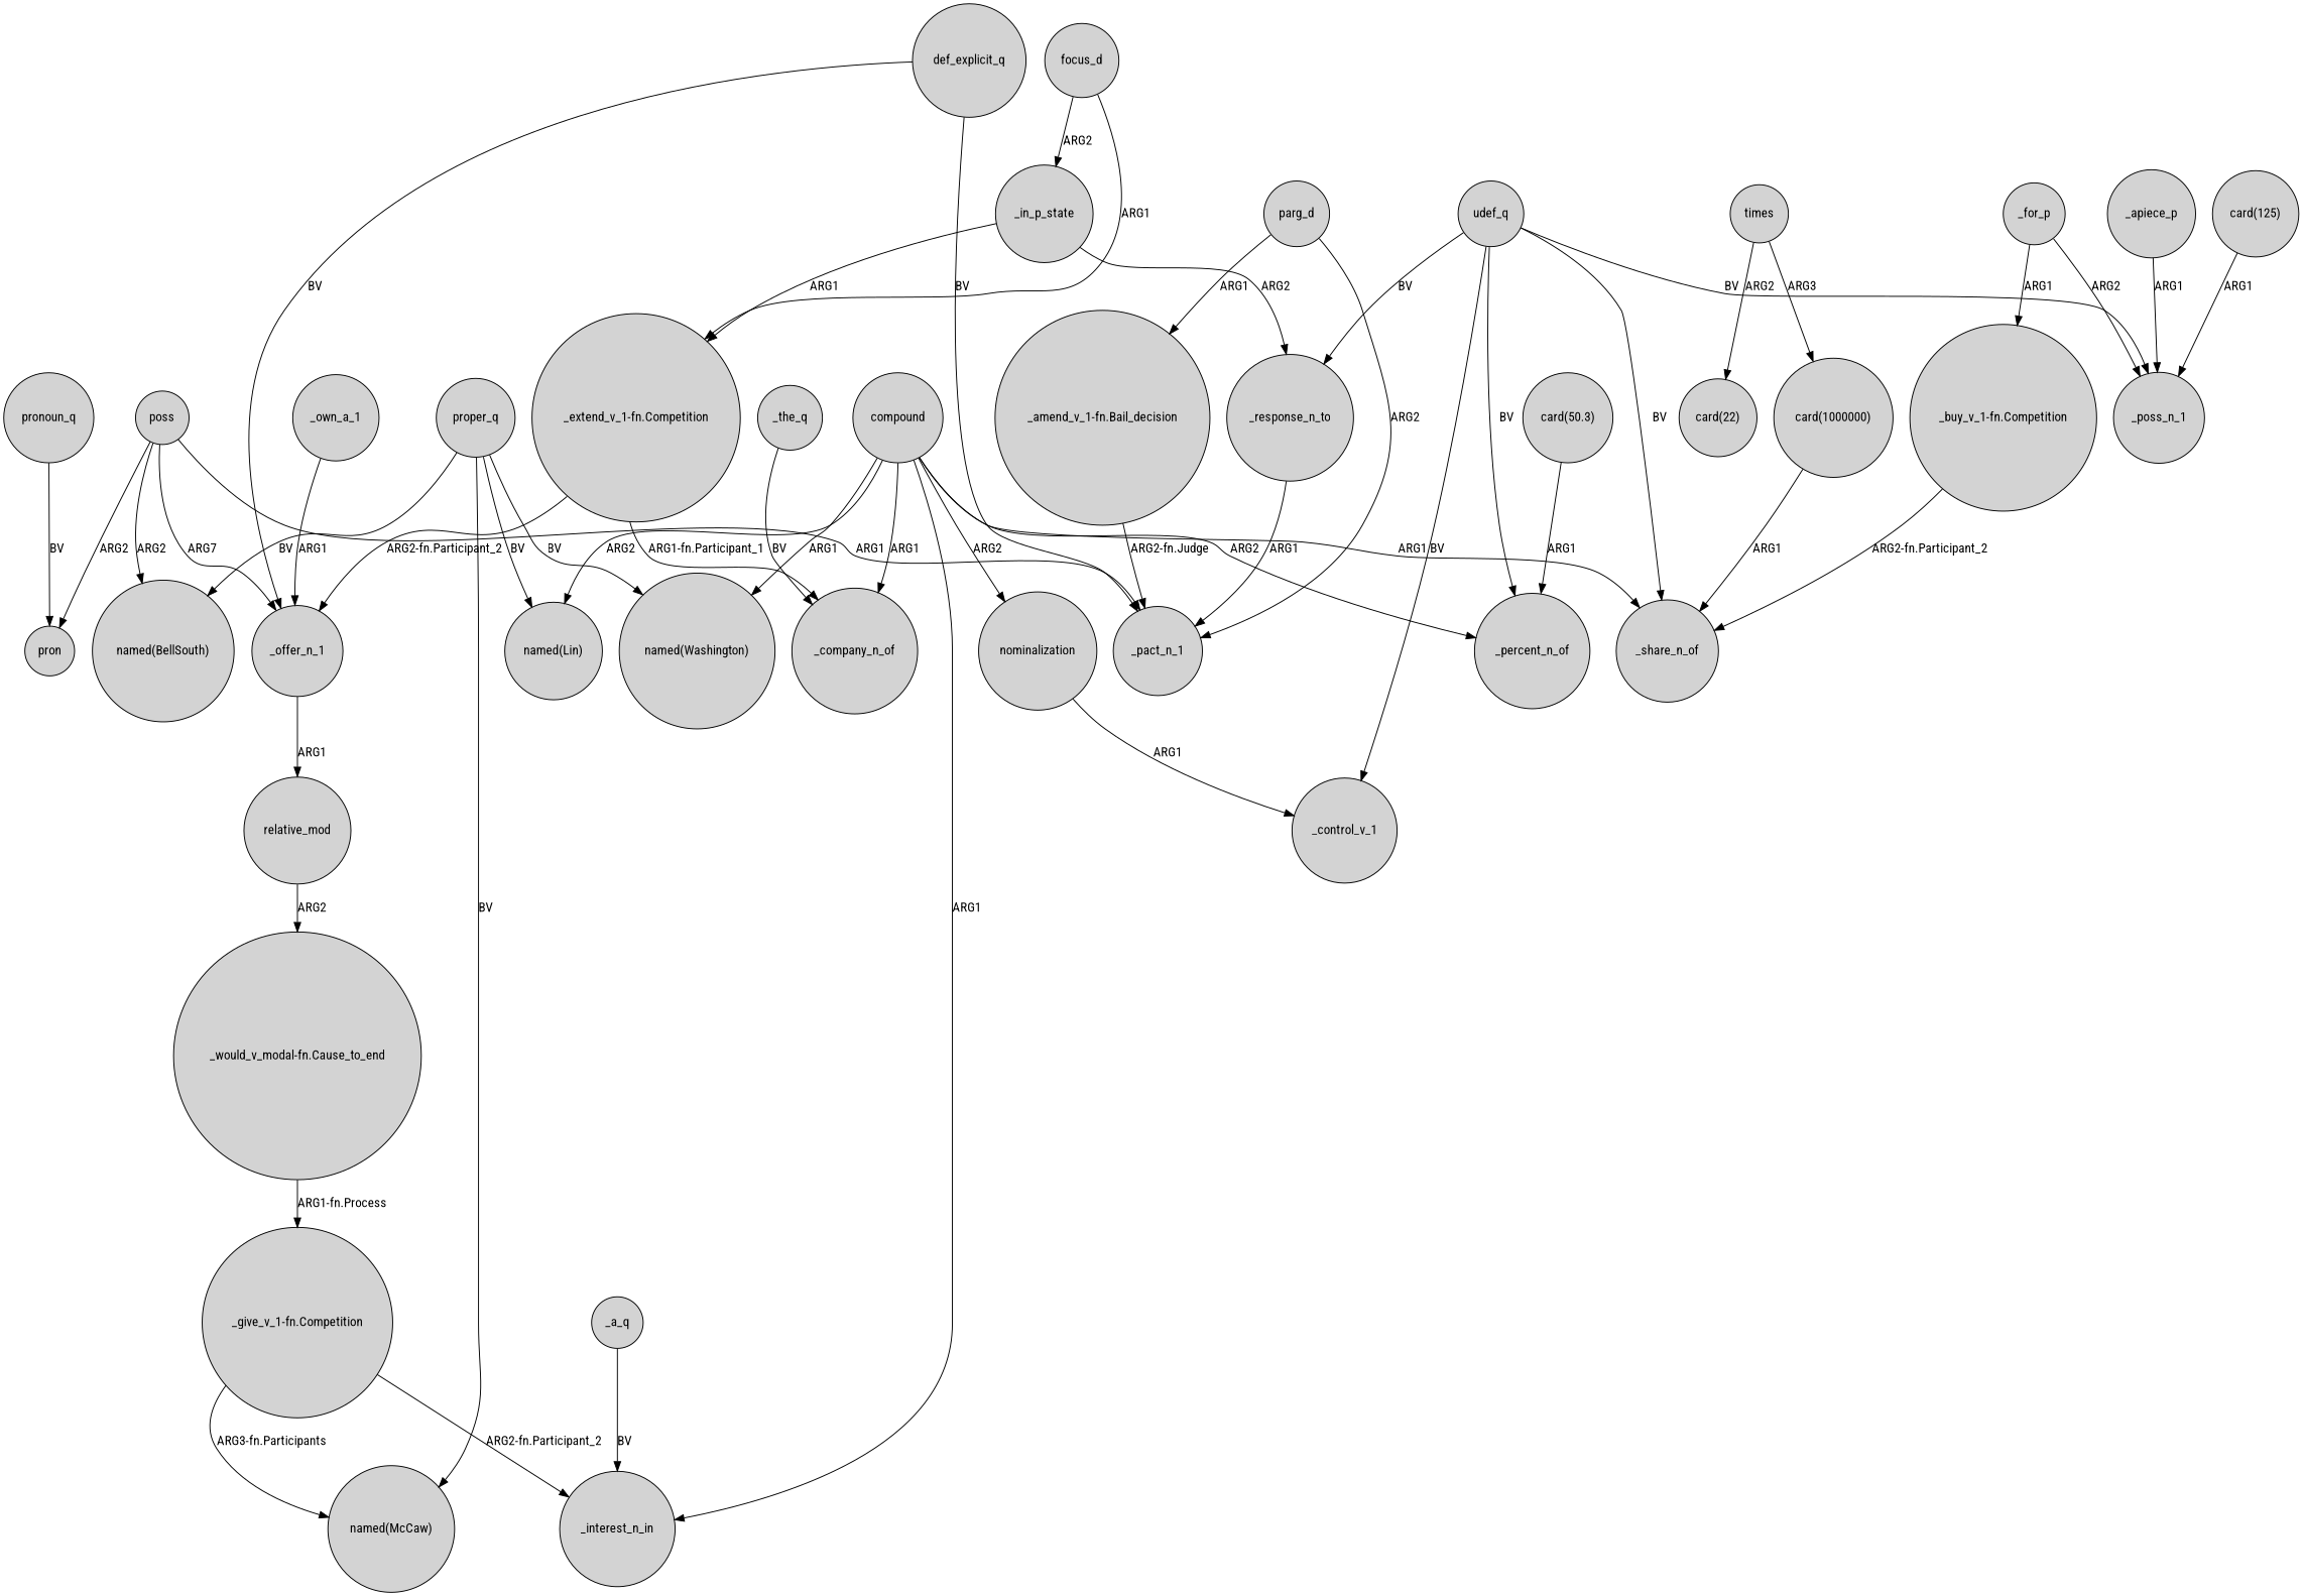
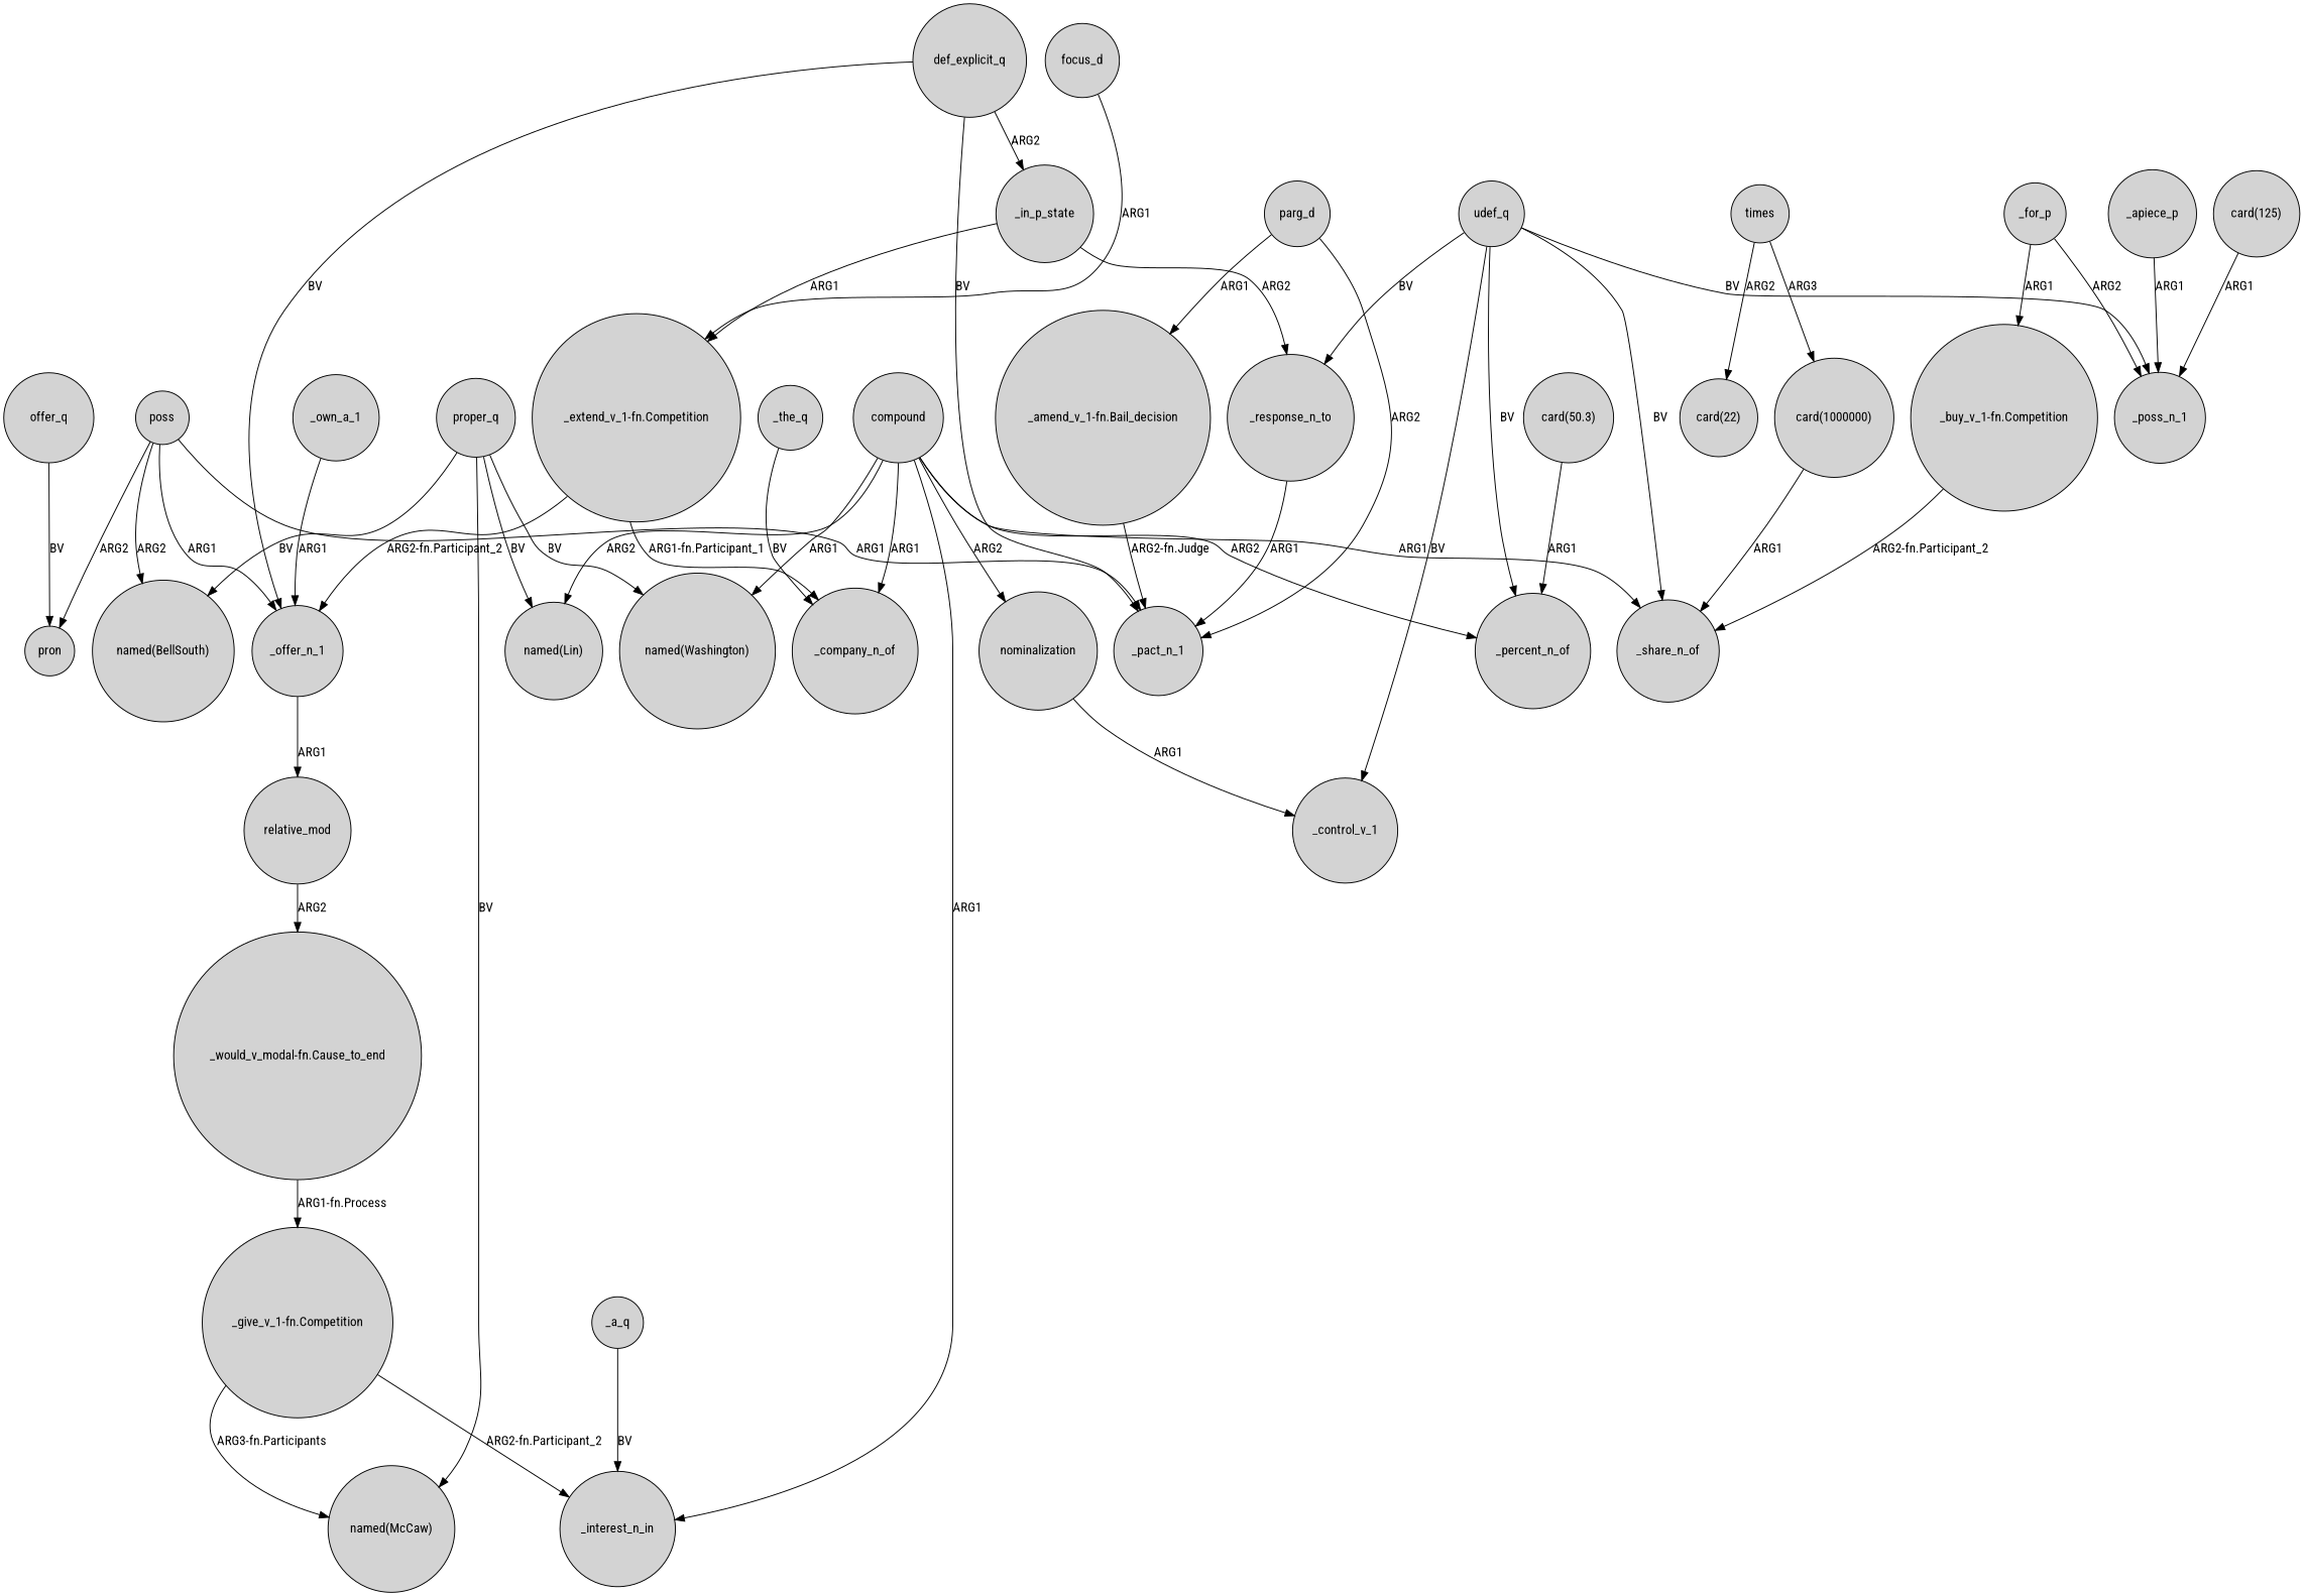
  digraph {
    fontname="Roboto Condensed"
    node [fontname="Roboto Condensed" shape=circle style=filled]
    edge [fontname="Roboto Condensed"]
    compound
    "named(Washington)"
    _share_n_of
    "named(Lin)"
    nominalization
    _interest_n_in
    _company_n_of
    _percent_n_of
    _control_v_1
    "_buy_v_1-fn.Competition"
    focus_d
    _in_p_state
    "_extend_v_1-fn.Competition"
    _response_n_to
    _offer_n_1
    _pact_n_1
    relative_mod
    "_would_v_modal-fn.Cause_to_end"
    "_give_v_1-fn.Competition"
    "named(McCaw)"
    def_explicit_q
    parg_d
    "_amend_v_1-fn.Bail_decision"
    proper_q
    "named(BellSouth)"
    udef_q
    n27 [label=_poss_n_1]
    times
    "card(1000000)"
    "card(22)"
    _a_q
    poss
    pron
-   pronoun_q
+   pronoun_q [label=offer_q]
    _apiece_p
    "card(50.3)"
    _for_p
    _own_a_1
    _the_q
    "card(125)"
    compound -> "named(Washington)" [label=ARG1]
    compound -> _share_n_of [label=ARG1]
    compound -> "named(Lin)" [label=ARG2]
    compound -> nominalization [label=ARG2]
    compound -> _interest_n_in [label=ARG1]
    compound -> _company_n_of [label=ARG1]
    compound -> _percent_n_of [label=ARG2]
    nominalization -> _control_v_1 [label=ARG1]
    "_buy_v_1-fn.Competition" -> _share_n_of [label="ARG2-fn.Participant_2"]
-   focus_d -> _in_p_state [label=ARG2]
+   def_explicit_q -> _in_p_state [label=ARG2]
    focus_d -> "_extend_v_1-fn.Competition" [label=ARG1]
    _in_p_state -> "_extend_v_1-fn.Competition" [label=ARG1]
    _in_p_state -> _response_n_to [label=ARG2]
    "_extend_v_1-fn.Competition" -> _company_n_of [label="ARG1-fn.Participant_1"]
    "_extend_v_1-fn.Competition" -> _offer_n_1 [label="ARG2-fn.Participant_2"]
    _response_n_to -> _pact_n_1 [label=ARG1]
    _offer_n_1 -> relative_mod [label=ARG1]
    relative_mod -> "_would_v_modal-fn.Cause_to_end" [label=ARG2]
    "_would_v_modal-fn.Cause_to_end" -> "_give_v_1-fn.Competition" [label="ARG1-fn.Process"]
    "_give_v_1-fn.Competition" -> _interest_n_in [label="ARG2-fn.Participant_2"]
    "_give_v_1-fn.Competition" -> "named(McCaw)" [label="ARG3-fn.Participants"]
    def_explicit_q -> _offer_n_1 [label=BV]
    def_explicit_q -> _pact_n_1 [label=BV]
    parg_d -> _pact_n_1 [label=ARG2]
    parg_d -> "_amend_v_1-fn.Bail_decision" [label=ARG1]
    "_amend_v_1-fn.Bail_decision" -> _pact_n_1 [label="ARG2-fn.Judge"]
    proper_q -> "named(Washington)" [label=BV]
    proper_q -> "named(Lin)" [label=BV]
    proper_q -> "named(McCaw)" [label=BV]
    proper_q -> "named(BellSouth)" [label=BV]
    udef_q -> _share_n_of [label=BV]
    udef_q -> _percent_n_of [label=BV]
    udef_q -> _control_v_1 [label=BV]
    udef_q -> _response_n_to [label=BV]
    udef_q -> n27 [label=BV]
    times -> "card(1000000)" [label=ARG3]
    times -> "card(22)" [label=ARG2]
    "card(1000000)" -> _share_n_of [label=ARG1]
    _a_q -> _interest_n_in [label=BV]
-   poss -> _offer_n_1 [label=ARG7]
+   poss -> _offer_n_1 [label=ARG1]
    poss -> _pact_n_1 [label=ARG1]
    poss -> "named(BellSouth)" [label=ARG2]
    poss -> pron [label=ARG2]
    pronoun_q -> pron [label=BV]
    _apiece_p -> n27 [label=ARG1]
    "card(50.3)" -> _percent_n_of [label=ARG1]
    _for_p -> "_buy_v_1-fn.Competition" [label=ARG1]
    _for_p -> n27 [label=ARG2]
    _own_a_1 -> _offer_n_1 [label=ARG1]
    _the_q -> _company_n_of [label=BV]
    "card(125)" -> n27 [label=ARG1]
  }
